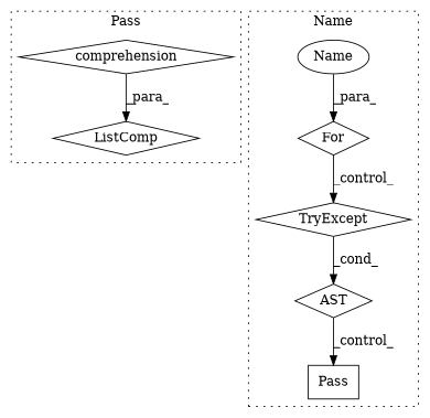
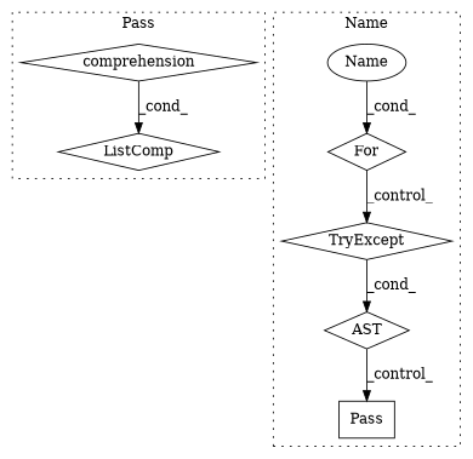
  digraph {
    node [l=3 shape=diamond]
    n1 [a=106 l=89 label=ListComp s=2178]
    n2 [a=45 label=comprehension s=2248]
    n3 [a=71 l=21 label=TryExcept s=2586]
    n4 [a=2 l="6,0" label=AST s="2763,0"]
    n5 [a=107 l="4,14" label=For s="2554,2572"]
    n6 [a=87 label=Name s=2558 shape=ellipse]
    n7 [a=62 l=4 label=Pass s=2787 shape=box]
    subgraph cluster_1 {
      label=Pass
      style=dotted
      n1
      n2
    }
    subgraph cluster_2 {
      label=Name
      style=dotted
      n3
      n4
      n5
      n6
      n7
    }
-   n2 -> n1 [label=_para_]
+   n2 -> n1 [label=_cond_]
    n3 -> n4 [label=_cond_]
    n4 -> n7 [label=_control_]
    n5 -> n3 [label=_control_]
-   n6 -> n5 [label=_para_]
+   n6 -> n5 [label=_cond_]
  }
